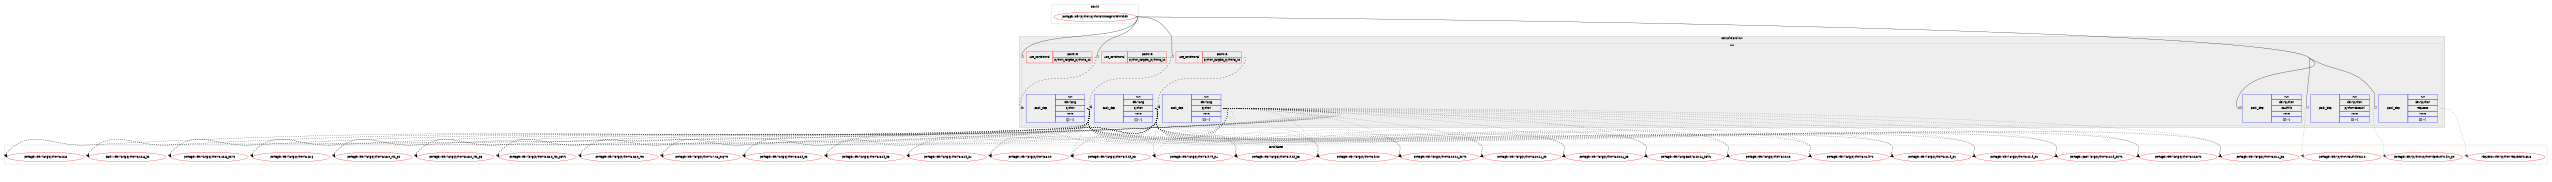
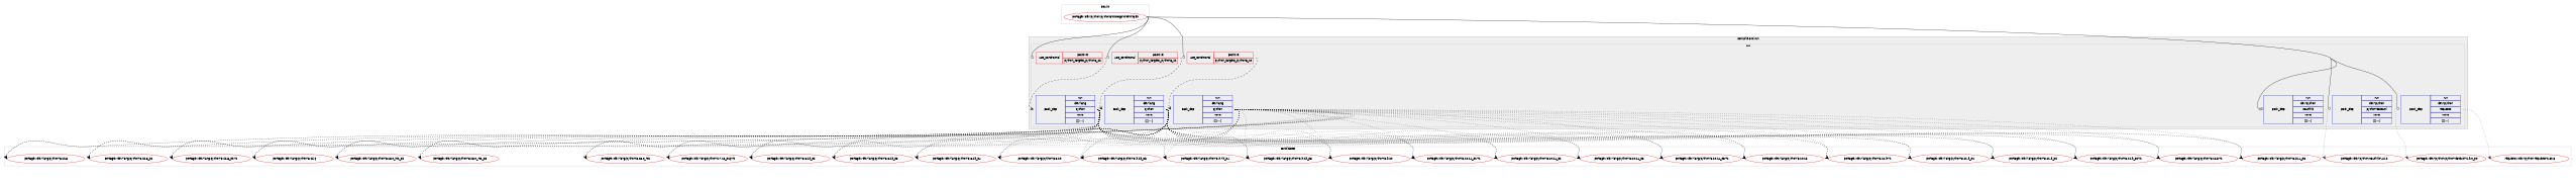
  digraph {
    compound=true
    concentrate=true
    fontname=Helvetica
    fontsize=10
    newrank=true
    rankdir=TB
    ranksep=1.5
    node [color=red fontname=Helvetica fontsize=10]
    edge [arrowhead=vee headport=w style=dotted tailport=e weight=100]
-   n1 [label="portage://dev-python/python3-discogs-client-9999" width=4]
+   n1 [label="portage://dev-python/python3-discogs-client-9699" width=4]
    n2 [color=blue label=<<TABLE BORDER="0" CELLBORDER="1" CELLSPACING="0" CELLPADDING="4" WIDTH="220"><TR><TD ROWSPAN="6" CELLPADDING="30">pack_dep</TD></TR><TR><TD WIDTH="110">run</TD></TR><TR><TD>dev-lang</TD></TR><TR><TD>python</TD></TR><TR><TD>none</TD></TR><TR><TD>[[],,,,]</TD></TR></TABLE>> shape=none]
    n3 [label=<<TABLE BORDER="0" CELLBORDER="1" CELLSPACING="0" CELLPADDING="4"><TR><TD ROWSPAN="3" CELLPADDING="10">use_conditional</TD></TR><TR><TD>positive</TD></TR><TR><TD>python_targets_python3_10</TD></TR></TABLE>> shape=none]
    n4 [color=blue label=<<TABLE BORDER="0" CELLBORDER="1" CELLSPACING="0" CELLPADDING="4" WIDTH="220"><TR><TD ROWSPAN="6" CELLPADDING="30">pack_dep</TD></TR><TR><TD WIDTH="110">run</TD></TR><TR><TD>dev-lang</TD></TR><TR><TD>python</TD></TR><TR><TD>none</TD></TR><TR><TD>[[],,,,]</TD></TR></TABLE>> shape=none]
    n5 [label=<<TABLE BORDER="0" CELLBORDER="1" CELLSPACING="0" CELLPADDING="4"><TR><TD ROWSPAN="3" CELLPADDING="10">use_conditional</TD></TR><TR><TD>positive</TD></TR><TR><TD>python_targets_python3_11</TD></TR></TABLE>> shape=none]
    n6 [color=blue label=<<TABLE BORDER="0" CELLBORDER="1" CELLSPACING="0" CELLPADDING="4" WIDTH="220"><TR><TD ROWSPAN="6" CELLPADDING="30">pack_dep</TD></TR><TR><TD WIDTH="110">run</TD></TR><TR><TD>dev-lang</TD></TR><TR><TD>python</TD></TR><TR><TD>none</TD></TR><TR><TD>[[],,,,]</TD></TR></TABLE>> shape=none]
    n7 [label=<<TABLE BORDER="0" CELLBORDER="1" CELLSPACING="0" CELLPADDING="4"><TR><TD ROWSPAN="3" CELLPADDING="10">use_conditional</TD></TR><TR><TD>positive</TD></TR><TR><TD>python_targets_python3_12</TD></TR></TABLE>> shape=none]
    n8 [color=blue label=<<TABLE BORDER="0" CELLBORDER="1" CELLSPACING="0" CELLPADDING="4" WIDTH="220"><TR><TD ROWSPAN="6" CELLPADDING="30">pack_dep</TD></TR><TR><TD WIDTH="110">run</TD></TR><TR><TD>dev-python</TD></TR><TR><TD>oauthlib</TD></TR><TR><TD>none</TD></TR><TR><TD>[[],,,,]</TD></TR></TABLE>> shape=none]
    n9 [color=blue label=<<TABLE BORDER="0" CELLBORDER="1" CELLSPACING="0" CELLPADDING="4" WIDTH="220"><TR><TD ROWSPAN="6" CELLPADDING="30">pack_dep</TD></TR><TR><TD WIDTH="110">run</TD></TR><TR><TD>dev-python</TD></TR><TR><TD>python-dateutil</TD></TR><TR><TD>none</TD></TR><TR><TD>[[],,,,]</TD></TR></TABLE>> shape=none]
    n10 [color=blue label=<<TABLE BORDER="0" CELLBORDER="1" CELLSPACING="0" CELLPADDING="4" WIDTH="220"><TR><TD ROWSPAN="6" CELLPADDING="30">pack_dep</TD></TR><TR><TD WIDTH="110">run</TD></TR><TR><TD>dev-python</TD></TR><TR><TD>requests</TD></TR><TR><TD>none</TD></TR><TR><TD>[[],,,,]</TD></TR></TABLE>> shape=none]
    n11 [label="portage://dev-lang/python-3.13.0_rc2" width=4]
-   n12 [label="portage://dev-lang/python-3.13.0_rc1_p3-r1" width=4]
    n13 [label="portage://dev-lang/python-3.13.0_rc1_p3" width=4]
    n14 [label="portage://dev-lang/python-3.13.0_rc1_p2" width=4]
    n15 [label="portage://dev-lang/python-3.12.6" width=4]
    n16 [label="portage://dev-lang/python-3.12.5_p1-r1" width=4]
-   n17 [label="pack://dev-lang/python-3.12.5_p1" width=4]
+   n17 [label="portage://dev-lang/python-3.12.5_p1" width=4]
    n18 [label="portage://dev-lang/python-3.12.5" width=4]
    n19 [label="portage://dev-lang/python-3.12.4_p3" width=4]
    n20 [label="portage://dev-lang/python-3.12.3-r1" width=4]
-   n21 [label="portage://pack-lang/python-3.11.9_p2-r1" width=4]
+   n21 [label="portage://dev-lang/python-3.11.9_p2-r1" width=4]
    n22 [label="portage://dev-lang/python-3.11.9_p2" width=4]
    n23 [label="portage://dev-lang/python-3.11.9_p1" width=4]
    n24 [label="portage://dev-lang/python-3.11.9-r1" width=4]
    n25 [label="portage://dev-lang/python-3.10.15" width=4]
-   n26 [label="portage://dev-lang/pack-3.10.14_p3-r1" width=4]
+   n26 [label="portage://dev-lang/python-3.10.14_p3-r1" width=4]
    n27 [label="portage://dev-lang/python-3.10.14_p3" width=4]
    n28 [label="portage://dev-lang/python-3.10.14_p2" width=4]
    n29 [label="portage://dev-lang/python-3.10.14_p1-r1" width=4]
    n30 [label="portage://dev-lang/python-3.9.20" width=4]
    n31 [label="portage://dev-lang/python-3.9.19_p5" width=4]
    n32 [label="portage://dev-lang/python-3.9.79_p4" width=4]
    n33 [label="portage://dev-lang/python-3.9.19_p3" width=4]
    n34 [label="portage://dev-lang/python-3.8.20" width=4]
    n35 [label="portage://dev-lang/python-3.8.19_p4" width=4]
    n36 [label="portage://dev-lang/python-3.8.19_p3" width=4]
    n37 [label="portage://dev-lang/python-3.8.19_p2" width=4]
    n38 [label="portage://dev-lang/python-2.7.18_p16-r2" width=4]
-   n39 [label="portage://dev-python/oauthlib-3.2.2" width=4]
+   n39 [label="portage://dev-python/oauthlib-4.2.2" width=4]
    n40 [label="portage://dev-python/python-dateutil-2.9.0_p0" width=4]
    n41 [label="requests://dev-python/requests-2.32.3" width=4]
    subgraph cluster_1 {
      color=gray
      label=<<i>ebuild</i>>
      n1
    }
    subgraph cluster_2 {
      color=gray
      label=<<i>dependencies</i>>
      subgraph cluster_3 {
        color=gray
        fillcolor="#eeeeee"
        label=<<i>compile</i>>
        style=filled
      }
      subgraph cluster_4 {
        color=gray
        fillcolor="#eeeeee"
        label=<<i>compile and run</i>>
        style=filled
      }
      subgraph cluster_5 {
        color=gray
        fillcolor="#eeeeee"
        label=<<i>run</i>>
        style=filled
        subgraph sub_6 {
          color=gray
          fillcolor="#eeeeee"
          label=<<i>run</i>>
          style=filled
          n3
          subgraph sub_7 {
            color=gray
            fillcolor="#eeeeee"
            label=<<i>run</i>>
            style=filled
            n2
          }
        }
        subgraph sub_8 {
          color=gray
          fillcolor="#eeeeee"
          label=<<i>run</i>>
          style=filled
          n5
          subgraph sub_9 {
            color=gray
            fillcolor="#eeeeee"
            label=<<i>run</i>>
            style=filled
            n4
          }
        }
        subgraph sub_10 {
          color=gray
          fillcolor="#eeeeee"
          label=<<i>run</i>>
          style=filled
          n7
          subgraph sub_11 {
            color=gray
            fillcolor="#eeeeee"
            label=<<i>run</i>>
            style=filled
            n6
          }
        }
        subgraph sub_12 {
          color=gray
          fillcolor="#eeeeee"
          label=<<i>run</i>>
          style=filled
          n8
        }
        subgraph sub_13 {
          color=gray
          fillcolor="#eeeeee"
          label=<<i>run</i>>
          style=filled
          n9
        }
        subgraph sub_14 {
          color=gray
          fillcolor="#eeeeee"
          label=<<i>run</i>>
          style=filled
          n10
        }
      }
    }
    subgraph cluster_15 {
      color=gray
      label=<<i>candidates</i>>
      rank=same
      subgraph sub_16 {
        color=black
        label=<<i>candidates</i>>
        nodesep=1
        rank=same
        n11
-       n12
        n13
        n14
        n15
        n16
        n17
        n18
        n19
        n20
        n21
        n22
        n23
        n24
        n25
        n26
        n27
        n28
        n29
        n30
        n31
        n32
        n33
        n34
        n35
        n36
        n37
        n38
      }
      subgraph sub_17 {
        color=black
        label=<<i>candidates</i>>
        nodesep=1
        rank=same
        n11
-       n12
        n13
        n14
        n15
        n16
        n17
        n18
        n19
        n20
        n21
        n22
        n23
        n24
        n25
        n26
        n27
        n28
        n29
        n30
        n31
        n32
        n33
        n34
        n35
        n36
        n37
        n38
      }
      subgraph sub_18 {
        color=black
        label=<<i>candidates</i>>
        nodesep=1
        rank=same
        n11
-       n12
        n13
        n14
        n15
        n16
        n17
        n18
        n19
        n20
        n21
        n22
        n23
        n24
        n25
        n26
        n27
        n28
        n29
        n30
        n31
        n32
        n33
        n34
        n35
        n36
        n37
        n38
      }
      subgraph sub_19 {
        color=black
        label=<<i>candidates</i>>
        nodesep=1
        rank=same
        n39
      }
      subgraph sub_20 {
        color=black
        label=<<i>candidates</i>>
        nodesep=1
        rank=same
        n40
      }
      subgraph sub_21 {
        color=black
        label=<<i>candidates</i>>
        nodesep=1
        rank=same
        n41
      }
    }
    n1 -> n3 [arrowhead=odot style=solid weight=20]
    n1 -> n5 [arrowhead=odot style=solid weight=20]
    n1 -> n7 [arrowhead=odot style=solid weight=20]
    n1 -> n8 [arrowhead=odot style=solid weight=20]
    n1 -> n9 [arrowhead=odot style=solid weight=20]
    n1 -> n10 [arrowhead=odot style=solid weight=20]
    n2 -> n11
-   n2 -> n12
    n2 -> n13
    n2 -> n14
    n2 -> n15
    n2 -> n16
    n2 -> n17
    n2 -> n18
    n2 -> n19
    n2 -> n20
    n2 -> n21
    n2 -> n22
    n2 -> n23
    n2 -> n24
    n2 -> n25
    n2 -> n26
    n2 -> n27
    n2 -> n28
    n2 -> n29
    n2 -> n30
    n2 -> n31
    n2 -> n32
    n2 -> n33
    n2 -> n34
    n2 -> n35
    n2 -> n36
    n2 -> n37
    n2 -> n38
    n3 -> n2 [style=dashed weight=20]
    n4 -> n11
-   n4 -> n12
    n4 -> n13
    n4 -> n14
    n4 -> n15
    n4 -> n16
    n4 -> n17
    n4 -> n18
    n4 -> n19
    n4 -> n20
    n4 -> n21
    n4 -> n22
    n4 -> n23
    n4 -> n24
    n4 -> n25
    n4 -> n26
    n4 -> n27
    n4 -> n28
    n4 -> n29
    n4 -> n30
    n4 -> n31
    n4 -> n32
    n4 -> n33
    n4 -> n34
    n4 -> n35
    n4 -> n36
    n4 -> n37
    n4 -> n38
    n5 -> n4 [style=dashed weight=20]
    n6 -> n11
-   n6 -> n12
    n6 -> n13
    n6 -> n14
    n6 -> n15
    n6 -> n16
    n6 -> n17
    n6 -> n18
    n6 -> n19
    n6 -> n20
    n6 -> n21
    n6 -> n22
    n6 -> n23
    n6 -> n24
    n6 -> n25
    n6 -> n26
    n6 -> n27
    n6 -> n28
    n6 -> n29
    n6 -> n30
    n6 -> n31
    n6 -> n32
    n6 -> n33
    n6 -> n34
    n6 -> n35
    n6 -> n36
    n6 -> n37
    n6 -> n38
    n7 -> n6 [style=dashed weight=20]
    n8 -> n39
    n9 -> n40
    n10 -> n41
  }
